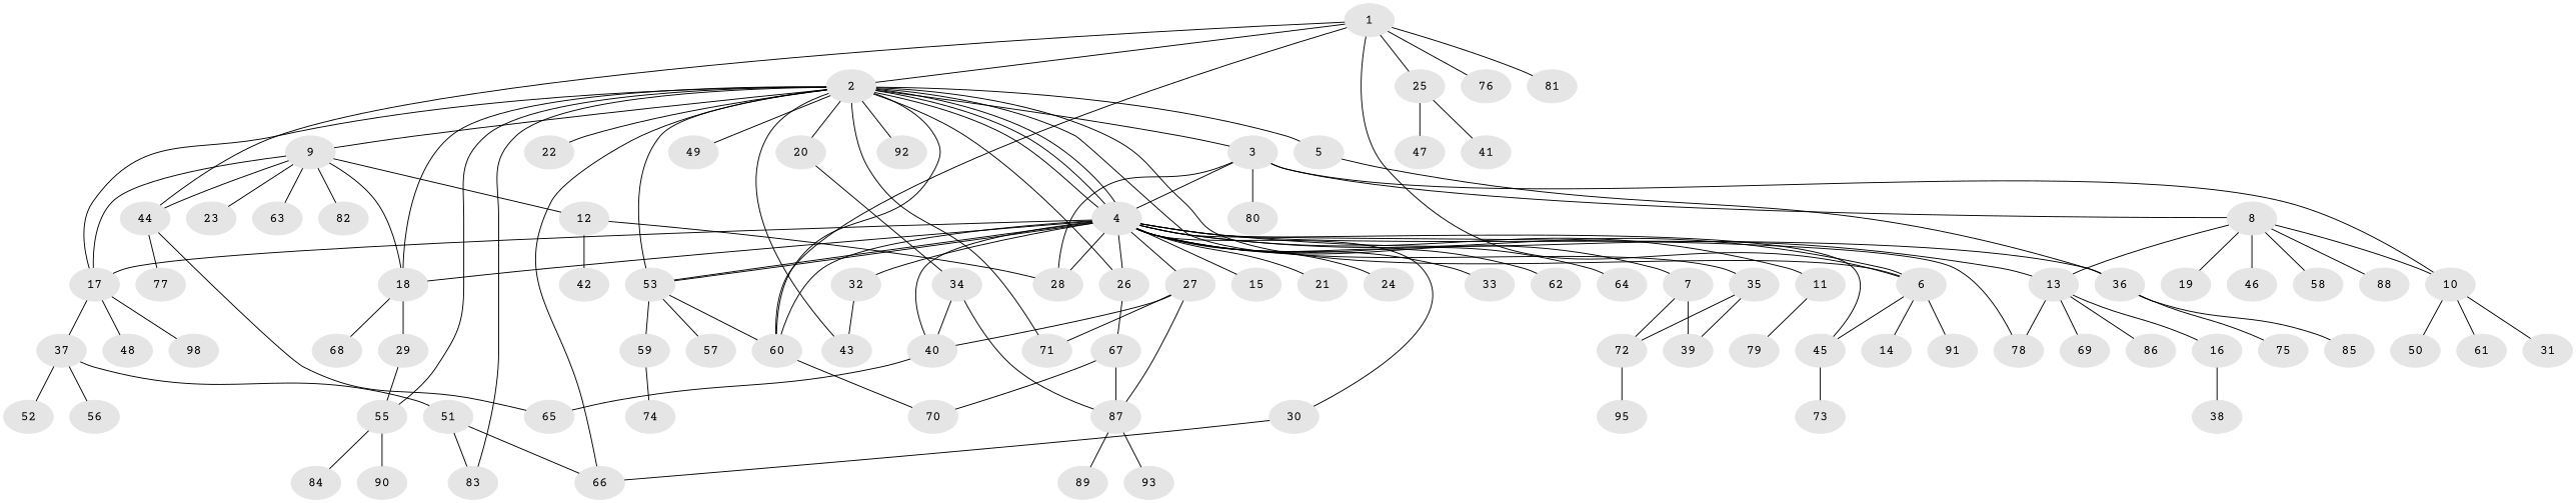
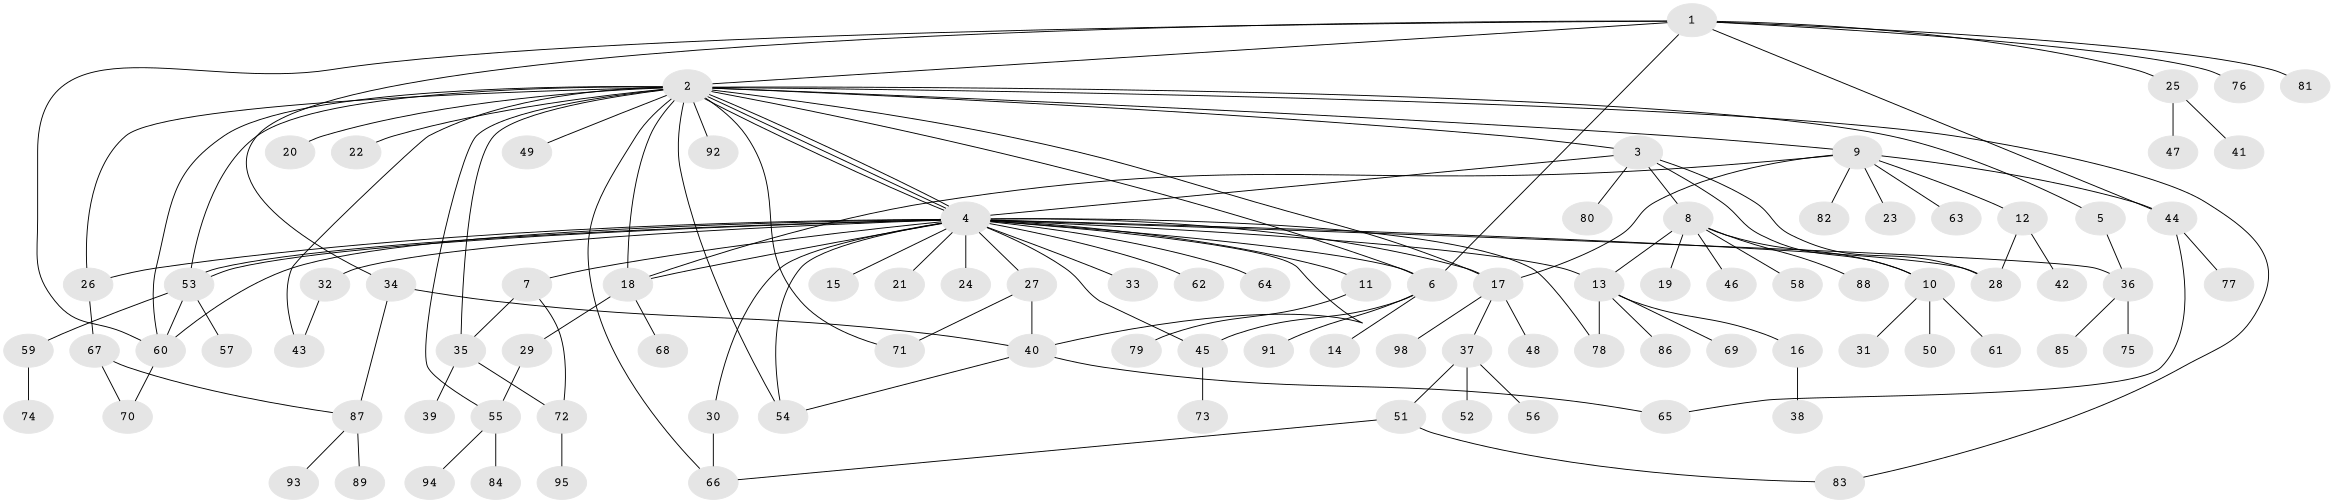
  graph {
    fontname="Courier Prime"
    node [color=gray90 fontname="Courier Prime" style=filled]
    edge [fontname="Courier Prime"]
    1
    2
    6
    25
    34
    44
    60
    76
    81
    3
    4
    5
    9
    17
    18
    20
    22
    26
    35
    43
    49
    53
+   54
    55
    66
    71
    83
    92
    45
    14
    91
    41
    47
    40
    87
    65
    77
    70
    8
    10
    28
    80
    7
    11
    13
    15
    21
    24
    27
    30
    32
    33
    36
    62
    64
    78
    12
    23
    63
    82
    37
    48
    n63 [label=98]
    29
    68
    67
    72
    39
    57
    59
    84
-   94 [label=90]
+   94
    19
    46
    58
    88
    31
    50
    61
    79
    16
    69
    86
    75
    85
    73
    95
    42
    38
    51
    52
    56
    89
    93
    74
    1 -- 2
    1 -- 6
    1 -- 25
-   20 -- 34
+   1 -- 34
    1 -- 44
    1 -- 60
    1 -- 76
    1 -- 81
    2 -- 6
    2 -- 60
    2 -- 3
    2 -- 4
    2 -- 4
    2 -- 4
    2 -- 5
    2 -- 9
    2 -- 17
    2 -- 18
    2 -- 20
    2 -- 22
    2 -- 26
    2 -- 35
    2 -- 43
    2 -- 49
    2 -- 53
+   2 -- 54
    2 -- 55
    2 -- 66
    2 -- 71
    2 -- 83
    2 -- 92
    6 -- 45
    6 -- 14
    6 -- 91
    25 -- 41
    25 -- 47
    34 -- 40
    34 -- 87
    44 -- 65
    44 -- 77
    60 -- 70
    3 -- 4
    3 -- 8
    3 -- 10
    3 -- 28
    3 -- 80
    4 -- 6
    4 -- 60
    4 -- 17
    4 -- 18
    4 -- 26
    4 -- 53
    4 -- 53
+   4 -- 54
    4 -- 45
    4 -- 40
    4 -- 28
    4 -- 7
    4 -- 11
    4 -- 13
    4 -- 15
    4 -- 21
    4 -- 24
    4 -- 27
    4 -- 30
    4 -- 32
    4 -- 33
    4 -- 36
    4 -- 62
    4 -- 64
    4 -- 78
    5 -- 36
    9 -- 44
    9 -- 17
    9 -- 18
    9 -- 12
    9 -- 23
    9 -- 63
    9 -- 82
    17 -- 37
    17 -- 48
    17 -- n63
    18 -- 29
    18 -- 68
    26 -- 67
    35 -- 72
    35 -- 39
    53 -- 60
    53 -- 57
    53 -- 59
    55 -- 84
    55 -- 94
    45 -- 73
+   40 -- 54
    40 -- 65
    87 -- 89
    87 -- 93
    8 -- 10
    8 -- 13
    8 -- 19
    8 -- 46
    8 -- 58
    8 -- 88
    10 -- 31
    10 -- 50
    10 -- 61
-   7 -- 39
+   7 -- 35
    7 -- 72
    11 -- 79
    13 -- 78
    13 -- 16
    13 -- 69
    13 -- 86
    27 -- 71
    27 -- 40
-   27 -- 87
    30 -- 66
    32 -- 43
    36 -- 75
    36 -- 85
    12 -- 28
    12 -- 42
    37 -- 51
    37 -- 52
    37 -- 56
    29 -- 55
    67 -- 87
    67 -- 70
    72 -- 95
    59 -- 74
    16 -- 38
    51 -- 66
    51 -- 83
  }
